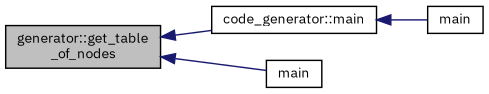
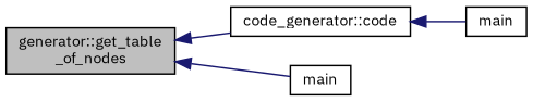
  digraph {
    rankdir=LR
    fontname="IBM Plex Sans"
    node [color=black fillcolor=white fontname="IBM Plex Sans" fontsize=10 shape=record style=filled]
    edge [color=midnightblue dir=back fontname="IBM Plex Sans" fontsize=10 labelfontname=Helvetica labelfontsize=10 style=solid]
    n1 [fillcolor=grey75 fontcolor=black height=0.2 label="generator::get_table\l_of_nodes" width=0.4]
-   n2 [height=0.2 label="code_generator::main" width=0.4]
+   n2 [height=0.2 label="code_generator::code" width=0.4]
    n3 [height=0.2 label=main width=0.4]
    n4 [height=0.2 label=main width=0.4]
    n1 -> n2
    n1 -> n3
    n2 -> n4
  }
